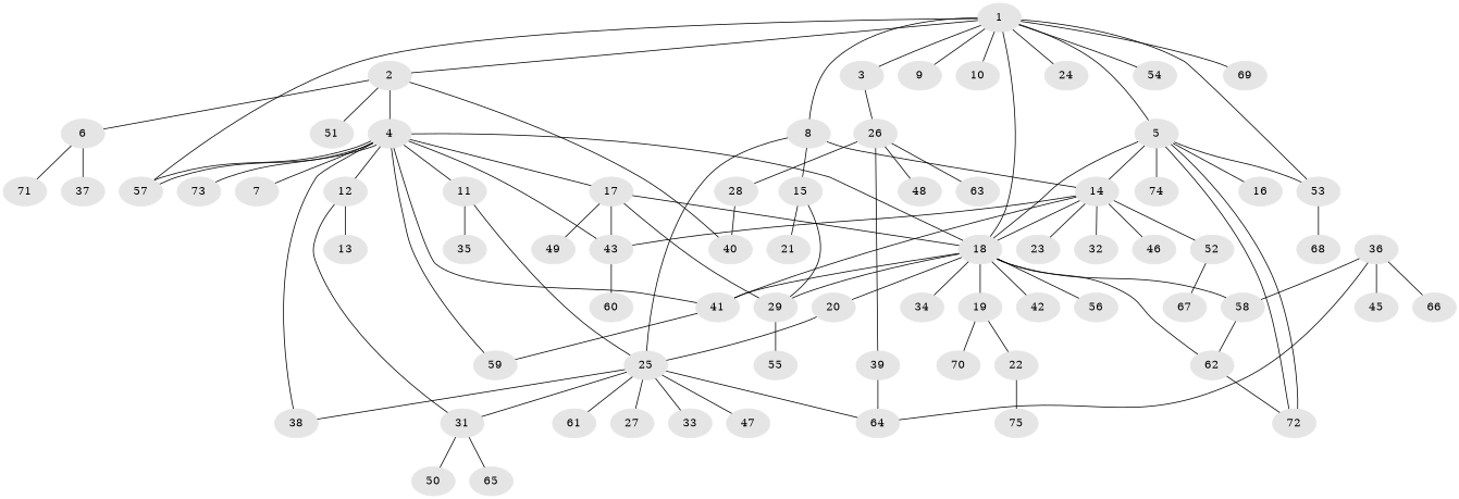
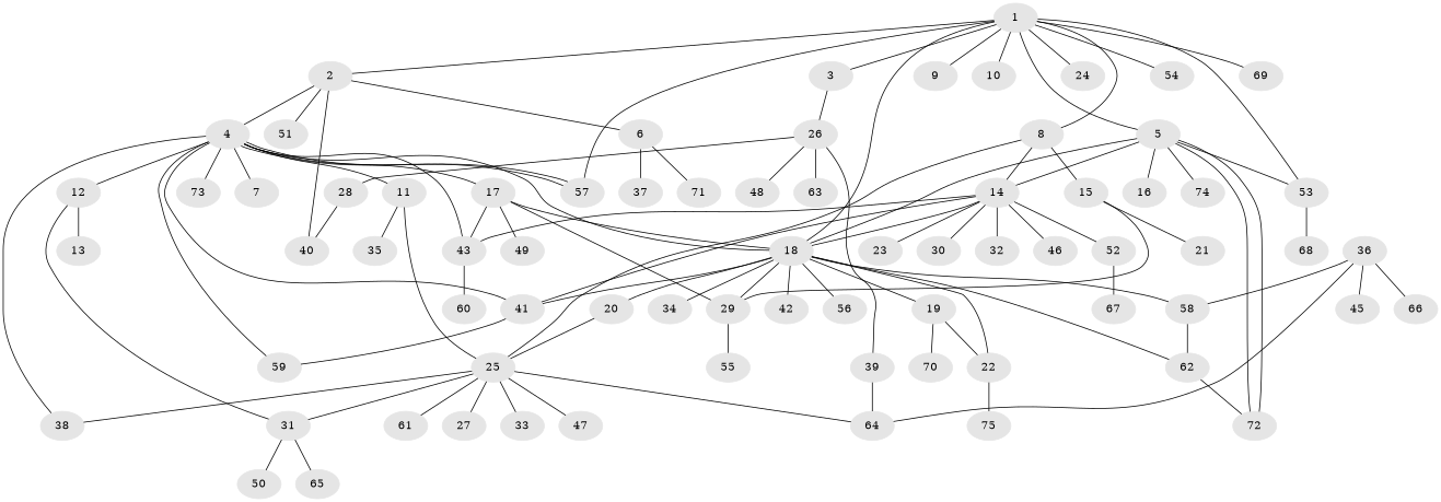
  graph {
    node [color=gray90 style=filled]
    1
    2
    3
    5
    8
    9
    10
    18
    24
    53
    54
    57
    69
    4
    6
    40
    51
    26
    14
    16
    72
    74
    15
    25
    41
    29
    19
    20
    22
    34
    42
    56
    58
    62
    36
    64
    45
    66
    68
    7
    11
    12
    17
    38
    43
    59
    73
    37
    71
    28
    39
    48
    63
    35
    13
    31
    49
    60
    23
+   30
    32
    46
    52
    21
    27
    33
    47
    61
    50
    65
    67
    55
    70
    75
    1 -- 2
    1 -- 3
    1 -- 5
    1 -- 8
    1 -- 9
    1 -- 10
    1 -- 18
    1 -- 24
    1 -- 53
    1 -- 54
    1 -- 57
    1 -- 69
    2 -- 4
    2 -- 6
    2 -- 40
    2 -- 51
    3 -- 26
    5 -- 18
    5 -- 53
    5 -- 14
    5 -- 16
    5 -- 72
    5 -- 72
    5 -- 74
    8 -- 14
    8 -- 15
    8 -- 25
    18 -- 41
    18 -- 29
    18 -- 19
    18 -- 20
+   18 -- 22
    18 -- 34
    18 -- 42
    18 -- 56
    18 -- 58
    18 -- 62
    53 -- 68
    4 -- 18
    4 -- 57
    4 -- 57
    4 -- 41
    4 -- 7
    4 -- 11
    4 -- 12
    4 -- 17
    4 -- 38
    4 -- 43
    4 -- 59
    4 -- 73
    6 -- 37
    6 -- 71
    26 -- 28
    26 -- 39
    26 -- 48
    26 -- 63
    14 -- 18
    14 -- 41
    14 -- 43
    14 -- 23
+   14 -- 30
    14 -- 32
    14 -- 46
    14 -- 52
    15 -- 29
    15 -- 21
    25 -- 64
    25 -- 38
    25 -- 31
    25 -- 27
    25 -- 33
    25 -- 47
    25 -- 61
    41 -- 59
    29 -- 55
    19 -- 22
    19 -- 70
    20 -- 25
    22 -- 75
    58 -- 62
    62 -- 72
    36 -- 58
    36 -- 64
    36 -- 45
    36 -- 66
    11 -- 25
    11 -- 35
    12 -- 13
    12 -- 31
    17 -- 18
    17 -- 29
    17 -- 43
    17 -- 49
    43 -- 60
    28 -- 40
    39 -- 64
    31 -- 50
    31 -- 65
    52 -- 67
  }
